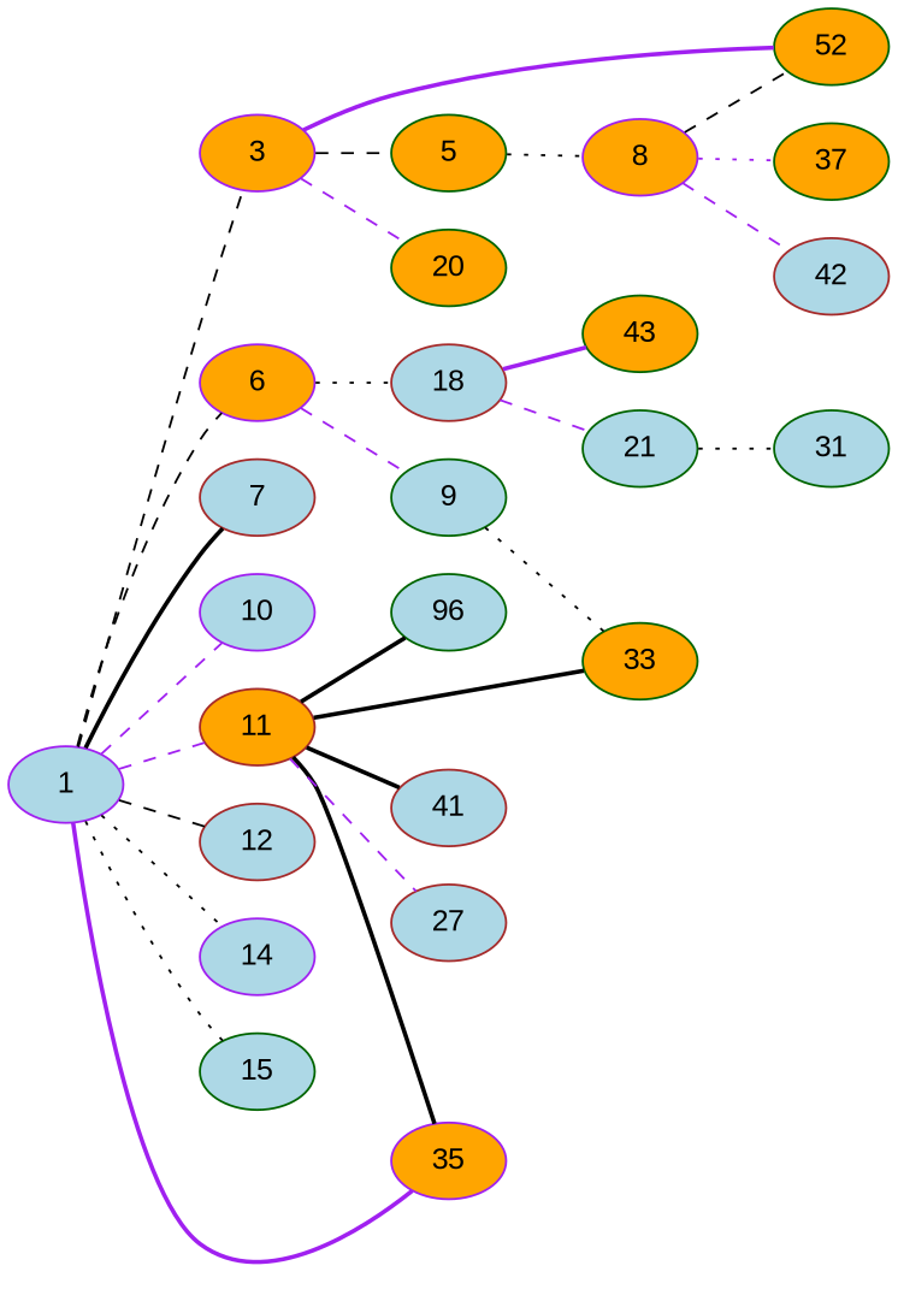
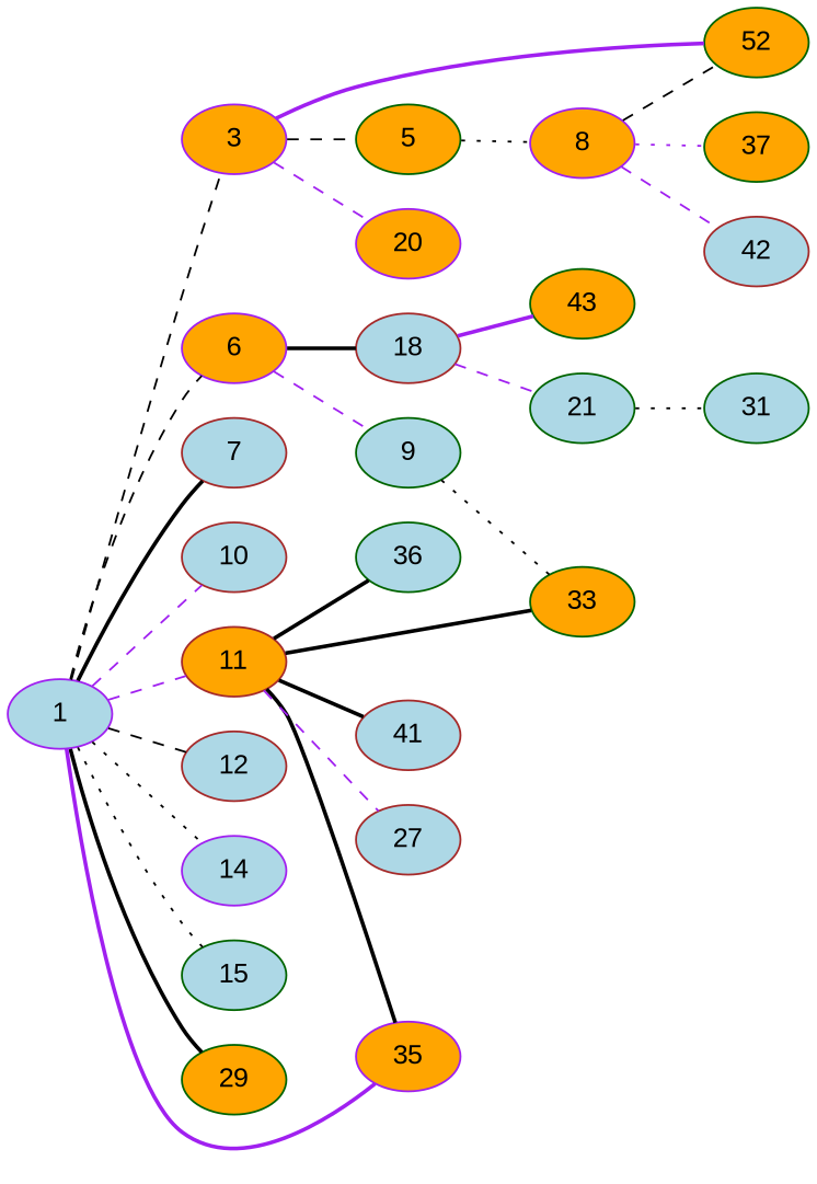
  graph {
    fontname="Liberation Sans"
    rankdir=LR
    node [color=darkgreen fillcolor=lightblue fontname="Liberation Sans" style=filled]
    edge [color=black fontname="Liberation Sans" style=dashed]
    1 [color=purple super="+2"]
    3 [color=purple fillcolor=orange super="+4"]
    6 [color=purple fillcolor=orange]
    7 [color=brown]
-   10 [color=purple super="+51+34+19"]
+   10 [color=brown super="+51+34+19"]
    11 [color=brown fillcolor=orange super="+28+45+26+16"]
    12 [color=brown]
    14 [color=purple super="+39"]
    15 [super="+49+32+24"]
+   29 [fillcolor=orange]
    35 [color=purple fillcolor=orange]
    5 [fillcolor=orange super="+22+13"]
-   20 [fillcolor=orange]
+   20 [color=purple fillcolor=orange]
    52 [fillcolor=orange]
    9 [super="+38"]
    18 [color=brown]
    33 [fillcolor=orange]
    27 [color=brown]
-   36 [super="+53+46" label=96]
+   36 [super="+53+46"]
    41 [color=brown super="+47"]
    8 [color=purple fillcolor=orange]
    37 [fillcolor=orange]
    42 [color=brown]
    21
    43 [fillcolor=orange]
    31
    1 -- 3
    1 -- 6
    1 -- 7 [style=bold]
    1 -- 10 [color=purple]
    1 -- 11 [color=purple]
    1 -- 12
    1 -- 14 [style=dotted]
    1 -- 15 [style=dotted]
+   1 -- 29 [style=bold]
    1 -- 35 [color=purple style=bold]
    3 -- 5 [weight=2]
    3 -- 20 [color=purple]
    3 -- 52 [color=purple style=bold]
    6 -- 9 [color=purple]
-   6 -- 18 [style=dotted]
+   6 -- 18 [style=bold]
    11 -- 35 [style=bold]
    11 -- 33 [style=bold]
    11 -- 27 [color=purple]
    11 -- 36 [style=bold]
    11 -- 41 [style=bold]
    5 -- 8 [style=dotted]
    9 -- 33 [style=dotted]
    18 -- 21 [color=purple]
    18 -- 43 [color=purple style=bold]
    8 -- 52
    8 -- 37 [color=purple style=dotted]
    8 -- 42 [color=purple]
    21 -- 31 [style=dotted]
  }
